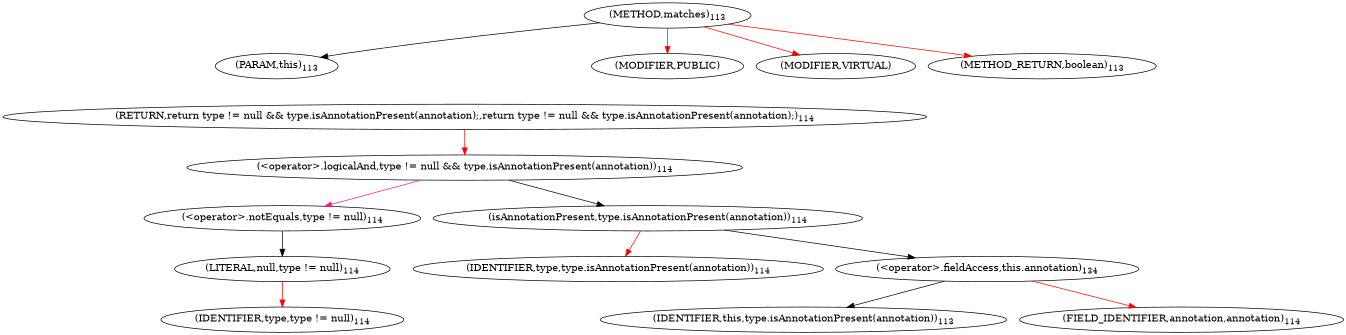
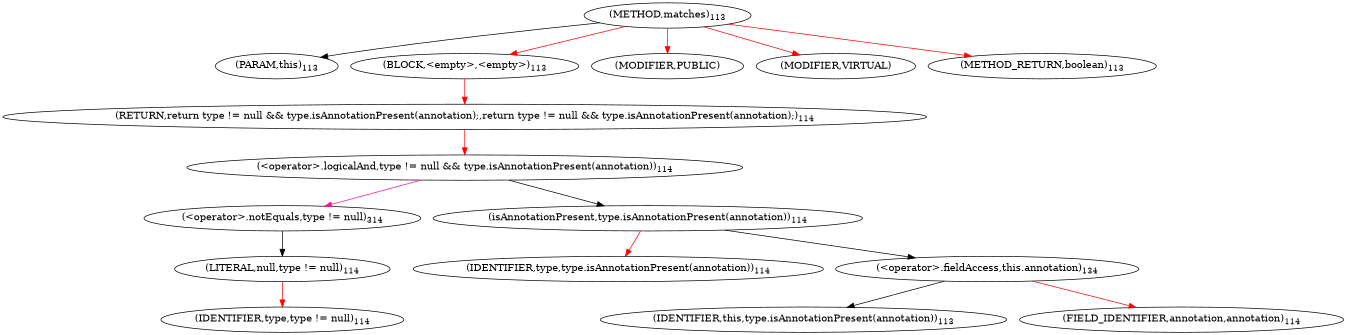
  digraph {
    edge [color=red]
    n1 [label=<(METHOD,matches)<SUB>113</SUB>>]
    n2 [label=<(PARAM,this)<SUB>113</SUB>>]
+   n3 [label=<(BLOCK,&lt;empty&gt;,&lt;empty&gt;)<SUB>113</SUB>>]
    n4 [label=<(MODIFIER,PUBLIC)>]
    n5 [label=<(MODIFIER,VIRTUAL)>]
    n6 [label=<(METHOD_RETURN,boolean)<SUB>113</SUB>>]
    n7 [label=<(RETURN,return type != null &amp;&amp; type.isAnnotationPresent(annotation);,return type != null &amp;&amp; type.isAnnotationPresent(annotation);)<SUB>114</SUB>>]
    n8 [label=<(&lt;operator&gt;.logicalAnd,type != null &amp;&amp; type.isAnnotationPresent(annotation))<SUB>114</SUB>>]
-   n9 [label=<(&lt;operator&gt;.notEquals,type != null)<SUB>114</SUB>>]
+   n9 [label=<(&lt;operator&gt;.notEquals,type != null)<SUB>314</SUB>>]
    n10 [label=<(isAnnotationPresent,type.isAnnotationPresent(annotation))<SUB>114</SUB>>]
    n11 [label=<(LITERAL,null,type != null)<SUB>114</SUB>>]
    n12 [label=<(IDENTIFIER,type,type.isAnnotationPresent(annotation))<SUB>114</SUB>>]
    n13 [label=<(&lt;operator&gt;.fieldAccess,this.annotation)<SUB>134</SUB>>]
    n14 [label=<(IDENTIFIER,type,type != null)<SUB>114</SUB>>]
    n15 [label=<(IDENTIFIER,this,type.isAnnotationPresent(annotation))<SUB>113</SUB>>]
    n16 [label=<(FIELD_IDENTIFIER,annotation,annotation)<SUB>114</SUB>>]
    n1 -> n2 [color=black]
+   n1 -> n3
    n1 -> n4
    n1 -> n5
    n1 -> n6
+   n3 -> n7
    n7 -> n8
    n8 -> n9 [color=deeppink]
    n8 -> n10 [color=black]
    n9 -> n11 [color=black]
    n10 -> n12
    n10 -> n13 [color=black]
    n11 -> n14
    n13 -> n15 [color=black]
    n13 -> n16
  }
